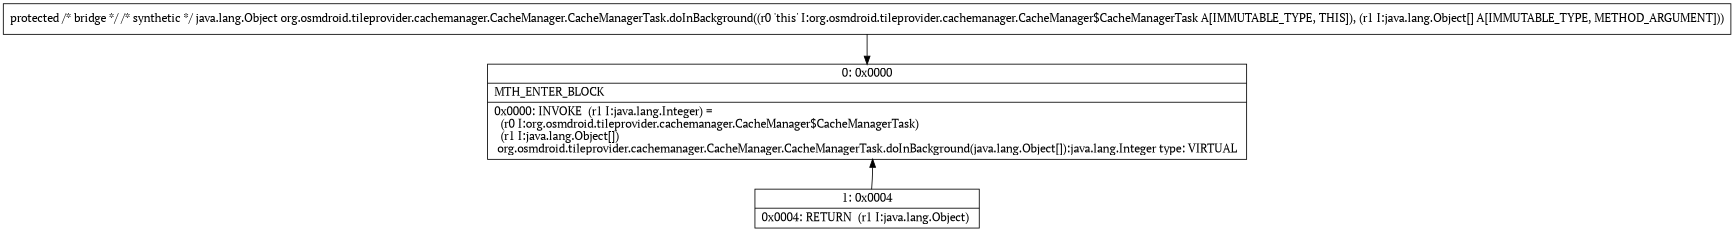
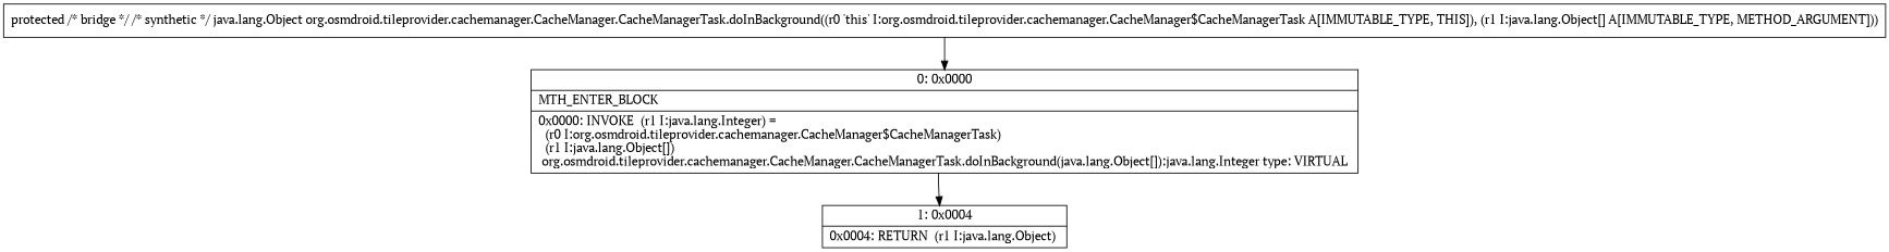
  digraph {
    fontname="PT Serif"
    node [shape=record fontname="PT Serif"]
    edge [fontname="PT Serif"]
    n1 [label="{0\:\ 0x0000|MTH_ENTER_BLOCK\l|0x0000: INVOKE  (r1 I:java.lang.Integer) = \l  (r0 I:org.osmdroid.tileprovider.cachemanager.CacheManager$CacheManagerTask)\l  (r1 I:java.lang.Object[])\l org.osmdroid.tileprovider.cachemanager.CacheManager.CacheManagerTask.doInBackground(java.lang.Object[]):java.lang.Integer type: VIRTUAL \l}"]
    n2 [label="{1\:\ 0x0004|0x0004: RETURN  (r1 I:java.lang.Object) \l}"]
    n3 [label="{protected \/* bridge *\/ \/* synthetic *\/ java.lang.Object org.osmdroid.tileprovider.cachemanager.CacheManager.CacheManagerTask.doInBackground((r0 'this' I:org.osmdroid.tileprovider.cachemanager.CacheManager$CacheManagerTask A[IMMUTABLE_TYPE, THIS]), (r1 I:java.lang.Object[] A[IMMUTABLE_TYPE, METHOD_ARGUMENT])) }"]
-   n2 -> n1
+   n1 -> n2
    n3 -> n1
  }
